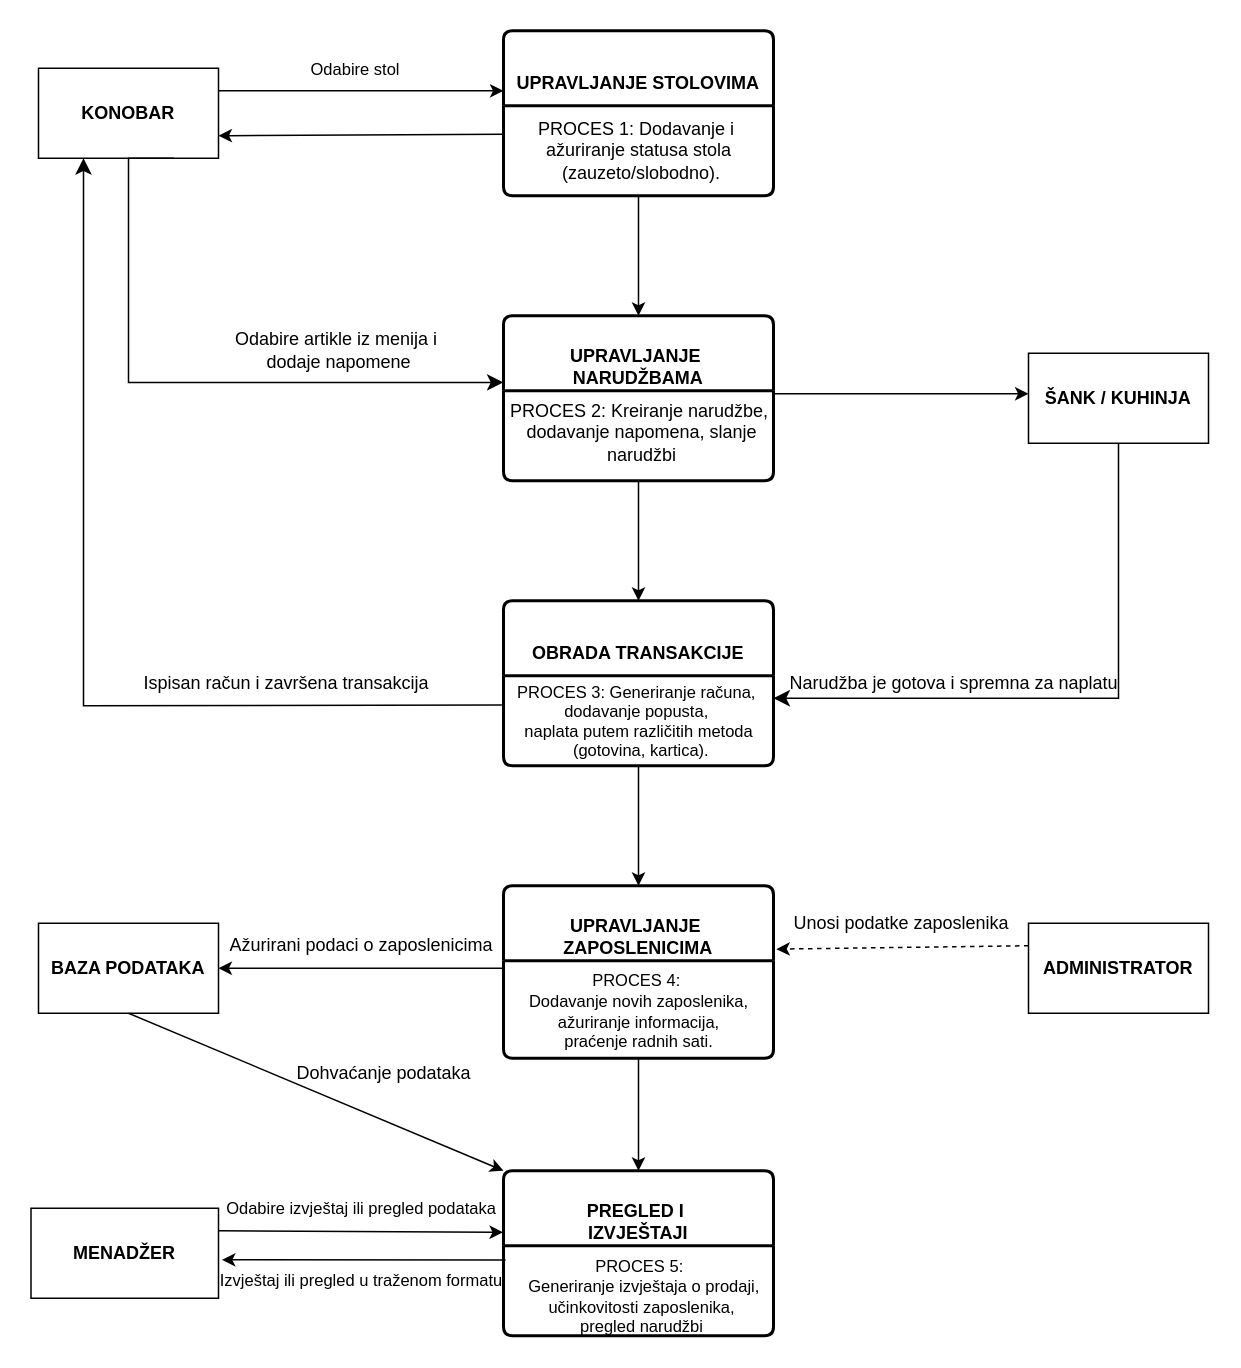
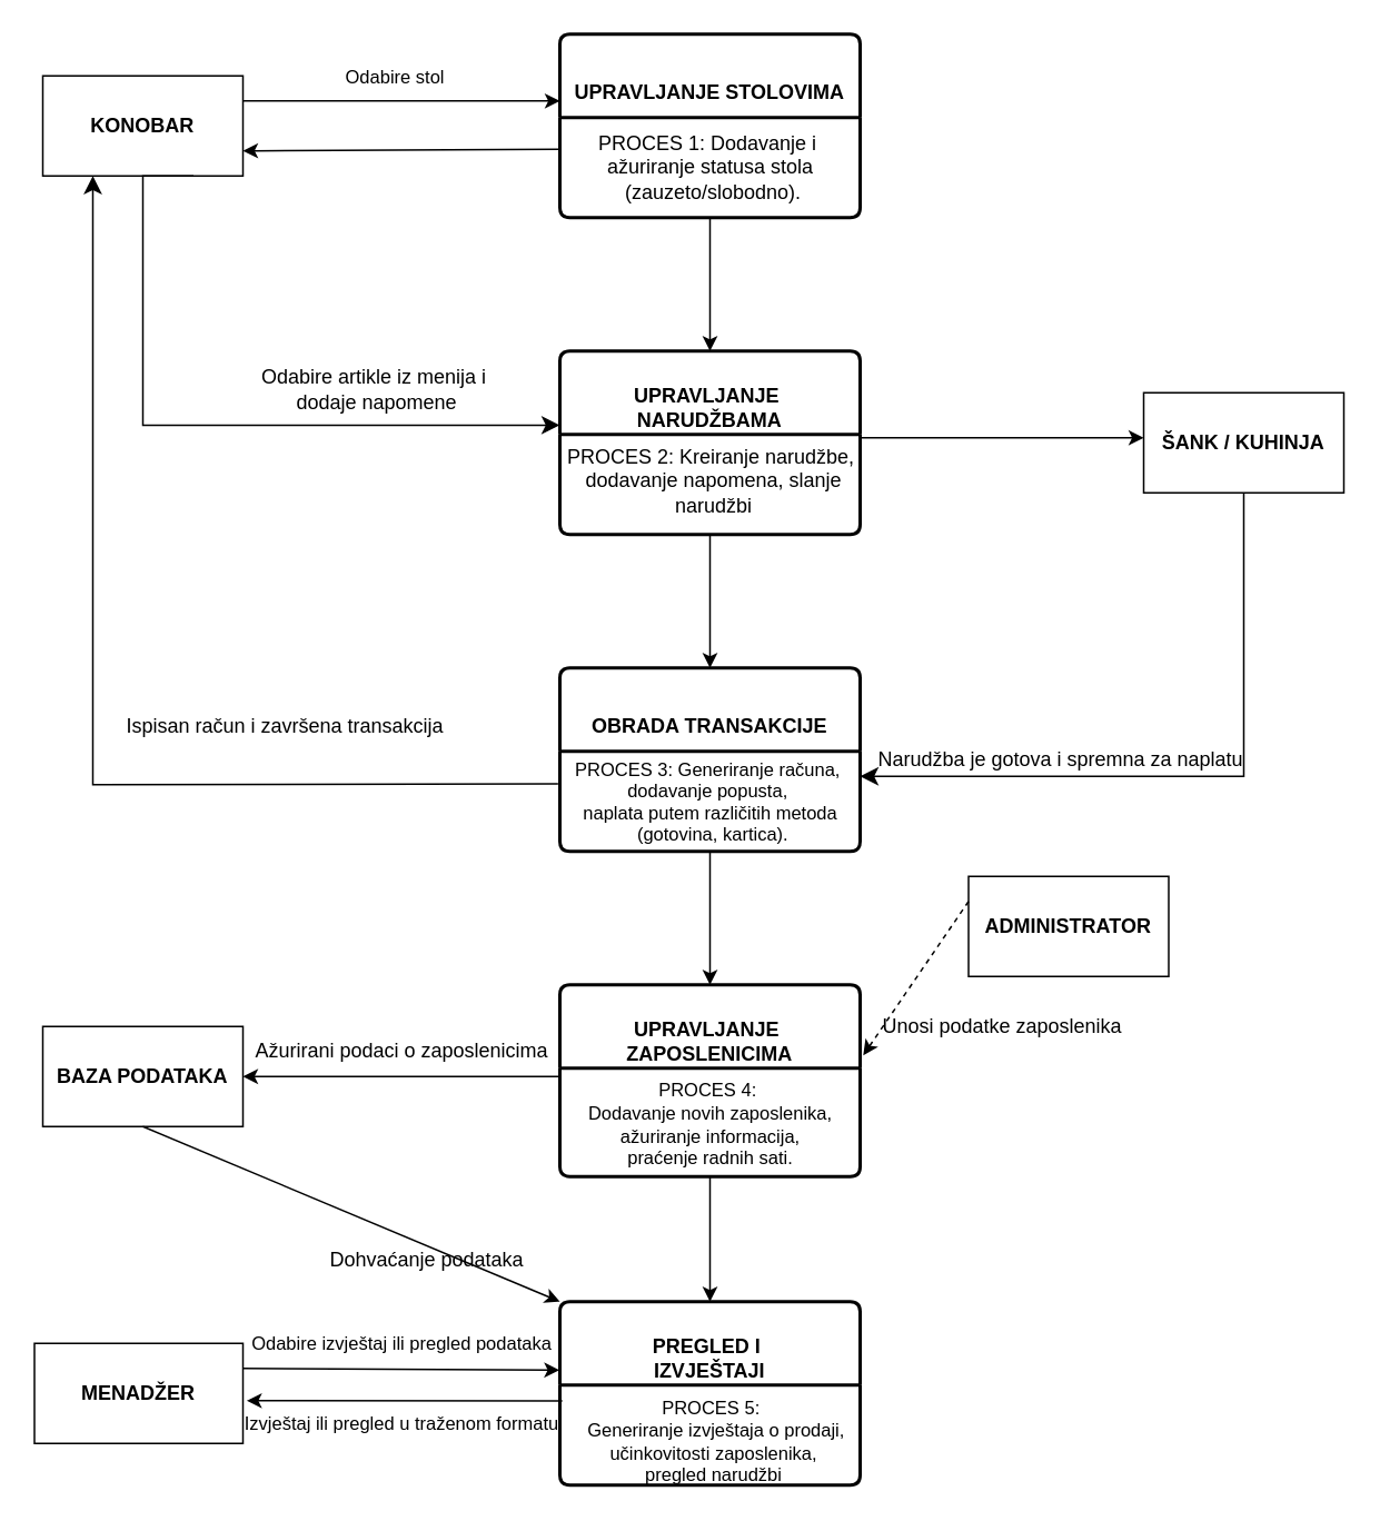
  <mxCell id="0" />
  <mxCell id="1" parent="0" />
  <mxCell id="2" value="" style="edgeStyle=orthogonalEdgeStyle;rounded=0;orthogonalLoop=1;jettySize=auto;html=1;" edge="1" parent="1" source="3" target="6"><mxGeometry relative="1" as="geometry" /></mxCell>
  <mxCell id="3" value="&lt;div&gt;&lt;br&gt;&lt;/div&gt;&lt;div&gt;&lt;b style=&quot;font-size: 12px; text-wrap: nowrap;&quot;&gt;UPRAVLJANJE STOLOVIMA&lt;/b&gt;&lt;br&gt;&lt;/div&gt;" style="swimlane;childLayout=stackLayout;horizontal=1;startSize=50;horizontalStack=0;rounded=1;fontSize=14;fontStyle=0;strokeWidth=2;resizeParent=0;resizeLast=1;shadow=0;dashed=0;align=center;arcSize=4;whiteSpace=wrap;html=1;" vertex="1" parent="1"><mxGeometry x="335" y="20" width="180" height="110" as="geometry" /></mxCell>
  <mxCell id="4" value="PROCES 1:&amp;nbsp;Dodavanje i&amp;nbsp;&lt;div&gt;ažuriranje statusa stola&lt;/div&gt;&lt;div&gt;&amp;nbsp;(zauzeto/slobodno).&lt;/div&gt;" style="text;html=1;align=center;verticalAlign=middle;resizable=0;points=[];autosize=1;strokeColor=none;fillColor=none;" vertex="1" parent="3"><mxGeometry y="50" width="180" height="60" as="geometry" /></mxCell>
  <mxCell id="5" value="" style="edgeStyle=orthogonalEdgeStyle;rounded=0;orthogonalLoop=1;jettySize=auto;html=1;" edge="1" parent="1" source="6" target="9"><mxGeometry relative="1" as="geometry" /></mxCell>
  <mxCell id="6" value="&lt;div&gt;&lt;br&gt;&lt;/div&gt;&lt;div&gt;&lt;b style=&quot;font-size: 12px; text-wrap: nowrap;&quot;&gt;UPRAVLJANJE&amp;nbsp;&lt;/b&gt;&lt;div style=&quot;font-size: 12px; text-wrap: nowrap;&quot;&gt;&lt;b&gt;NARUDŽBAMA&lt;/b&gt;&lt;/div&gt;&lt;/div&gt;" style="swimlane;childLayout=stackLayout;horizontal=1;startSize=50;horizontalStack=0;rounded=1;fontSize=14;fontStyle=0;strokeWidth=2;resizeParent=0;resizeLast=1;shadow=0;dashed=0;align=center;arcSize=4;whiteSpace=wrap;html=1;" vertex="1" parent="1"><mxGeometry x="335" y="210" width="180" height="110" as="geometry" /></mxCell>
  <mxCell id="7" value="&lt;div&gt;&lt;span style=&quot;background-color: initial;&quot;&gt;PROCES 2: Kreiranje narudžbe,&amp;nbsp;&lt;/span&gt;&lt;br&gt;&lt;/div&gt;&lt;div&gt;dodavanje napomena,&amp;nbsp;&lt;span style=&quot;background-color: initial;&quot;&gt;slanje&lt;/span&gt;&lt;/div&gt;&lt;div&gt;&lt;span style=&quot;background-color: initial;&quot;&gt;&amp;nbsp;narudžbi&amp;nbsp;&lt;/span&gt;&lt;/div&gt;" style="align=center;strokeColor=none;fillColor=none;spacingLeft=4;fontSize=12;verticalAlign=top;resizable=0;rotatable=0;part=1;html=1;" vertex="1" parent="6"><mxGeometry y="50" width="180" height="60" as="geometry" /></mxCell>
  <mxCell id="8" value="" style="edgeStyle=orthogonalEdgeStyle;rounded=0;orthogonalLoop=1;jettySize=auto;html=1;" edge="1" parent="1" source="9" target="12"><mxGeometry relative="1" as="geometry" /></mxCell>
  <mxCell id="9" value="&lt;div&gt;&lt;br&gt;&lt;/div&gt;&lt;div&gt;&lt;b style=&quot;font-size: 12px; text-wrap: nowrap;&quot;&gt;OBRADA TRANSAKCIJE&lt;/b&gt;&lt;br&gt;&lt;/div&gt;" style="swimlane;childLayout=stackLayout;horizontal=1;startSize=50;horizontalStack=0;rounded=1;fontSize=14;fontStyle=0;strokeWidth=2;resizeParent=0;resizeLast=1;shadow=0;dashed=0;align=center;arcSize=4;whiteSpace=wrap;html=1;" vertex="1" parent="1"><mxGeometry x="335" y="400" width="180" height="110" as="geometry" /></mxCell>
  <mxCell id="10" value="&lt;font style=&quot;font-size: 11px;&quot;&gt;PROCES 3:&amp;nbsp;Generiranje računa,&amp;nbsp;&lt;/font&gt;&lt;div style=&quot;font-size: 11px;&quot;&gt;&lt;font style=&quot;font-size: 11px;&quot;&gt;dodavanje popusta,&amp;nbsp;&lt;/font&gt;&lt;/div&gt;&lt;div style=&quot;font-size: 11px;&quot;&gt;&lt;font style=&quot;font-size: 11px;&quot;&gt;naplata putem različitih metoda&lt;/font&gt;&lt;/div&gt;&lt;div style=&quot;font-size: 11px;&quot;&gt;&lt;font style=&quot;font-size: 11px;&quot;&gt;&amp;nbsp;(gotovina, kartica).&lt;/font&gt;&lt;/div&gt;" style="text;html=1;align=center;verticalAlign=middle;resizable=0;points=[];autosize=1;strokeColor=none;fillColor=none;" vertex="1" parent="9"><mxGeometry y="50" width="180" height="60" as="geometry" /></mxCell>
  <mxCell id="11" value="" style="edgeStyle=orthogonalEdgeStyle;rounded=0;orthogonalLoop=1;jettySize=auto;html=1;" edge="1" parent="1" source="12" target="14"><mxGeometry relative="1" as="geometry" /></mxCell>
  <mxCell id="12" value="&lt;div&gt;&lt;br&gt;&lt;/div&gt;&lt;div&gt;&lt;b style=&quot;font-size: 12px; text-wrap: nowrap;&quot;&gt;UPRAVLJANJE&amp;nbsp;&lt;/b&gt;&lt;div style=&quot;font-size: 12px; text-wrap: nowrap;&quot;&gt;&lt;b&gt;ZAPOSLENICIMA&lt;/b&gt;&lt;/div&gt;&lt;/div&gt;" style="swimlane;childLayout=stackLayout;horizontal=1;startSize=50;horizontalStack=0;rounded=1;fontSize=14;fontStyle=0;strokeWidth=2;resizeParent=0;resizeLast=1;shadow=0;dashed=0;align=center;arcSize=4;whiteSpace=wrap;html=1;" vertex="1" parent="1"><mxGeometry x="335" y="590" width="180" height="115" as="geometry" /></mxCell>
  <mxCell id="13" value="&lt;font style=&quot;font-size: 11px;&quot;&gt;PROCES 4:&amp;nbsp;&lt;/font&gt;&lt;div&gt;&lt;font style=&quot;font-size: 11px;&quot;&gt;Dodavanje novih zaposlenika,&lt;/font&gt;&lt;div style=&quot;font-size: 11px;&quot;&gt;&lt;font style=&quot;font-size: 11px;&quot;&gt;&amp;nbsp;ažuriranje informacija,&amp;nbsp;&lt;/font&gt;&lt;/div&gt;&lt;div style=&quot;font-size: 11px;&quot;&gt;&lt;font style=&quot;font-size: 11px;&quot;&gt;praćenje radnih sati.&lt;/font&gt;&lt;/div&gt;&lt;/div&gt;" style="text;html=1;align=center;verticalAlign=middle;resizable=0;points=[];autosize=1;strokeColor=none;fillColor=none;" vertex="1" parent="12"><mxGeometry y="50" width="180" height="65" as="geometry" /></mxCell>
  <mxCell id="14" value="&lt;div&gt;&lt;br&gt;&lt;/div&gt;&lt;div&gt;&lt;b style=&quot;font-size: 12px; text-wrap: nowrap;&quot;&gt;PREGLED I&amp;nbsp;&lt;/b&gt;&lt;div style=&quot;font-size: 12px; text-wrap: nowrap;&quot;&gt;&lt;b&gt;IZVJEŠTAJI&lt;/b&gt;&lt;/div&gt;&lt;/div&gt;" style="swimlane;childLayout=stackLayout;horizontal=1;startSize=50;horizontalStack=0;rounded=1;fontSize=14;fontStyle=0;strokeWidth=2;resizeParent=0;resizeLast=1;shadow=0;dashed=0;align=center;arcSize=4;whiteSpace=wrap;html=1;" vertex="1" parent="1"><mxGeometry x="335" y="780" width="180" height="110" as="geometry" /></mxCell>
  <mxCell id="15" value="&lt;font style=&quot;font-size: 11px;&quot;&gt;PROCES 5:&amp;nbsp;&lt;/font&gt;&lt;div style=&quot;font-size: 11px;&quot;&gt;&lt;font style=&quot;font-size: 11px;&quot;&gt;&amp;nbsp;Generiranje izvještaja o prodaji,&lt;/font&gt;&lt;div style=&quot;&quot;&gt;&lt;font style=&quot;font-size: 11px;&quot;&gt;&amp;nbsp;učinkovitosti zaposlenika,&amp;nbsp;&lt;/font&gt;&lt;/div&gt;&lt;div style=&quot;&quot;&gt;&lt;font style=&quot;font-size: 11px;&quot;&gt;pregled narudžbi&lt;/font&gt;&lt;/div&gt;&lt;/div&gt;" style="align=center;strokeColor=none;fillColor=none;spacingLeft=4;fontSize=12;verticalAlign=top;resizable=0;rotatable=0;part=1;html=1;" vertex="1" parent="14"><mxGeometry y="50" width="180" height="60" as="geometry" /></mxCell>
  <mxCell id="16" value="&lt;b&gt;ŠANK / KUHINJA&lt;/b&gt;" style="rounded=0;whiteSpace=wrap;html=1;" vertex="1" parent="1"><mxGeometry x="685" y="235" width="120" height="60" as="geometry" /></mxCell>
- <mxCell id="17" value="&lt;b&gt;ADMINISTRATOR&lt;/b&gt;" style="rounded=0;whiteSpace=wrap;html=1;" vertex="1" parent="1"><mxGeometry x="685" y="615" width="120" height="60" as="geometry" /></mxCell>
+ <mxCell id="17" value="&lt;b&gt;ADMINISTRATOR&lt;/b&gt;" style="rounded=0;whiteSpace=wrap;html=1;" vertex="1" parent="1"><mxGeometry x="580" y="525" width="120" height="60" as="geometry" /></mxCell>
  <mxCell id="18" value="&lt;b&gt;&amp;nbsp;KONOBAR&amp;nbsp;&lt;/b&gt;" style="rounded=0;whiteSpace=wrap;html=1;" vertex="1" parent="1"><mxGeometry x="25" y="45" width="120" height="60" as="geometry" /></mxCell>
  <mxCell id="19" value="" style="endArrow=classic;html=1;rounded=0;exitX=1;exitY=0.25;exitDx=0;exitDy=0;entryX=0;entryY=0.364;entryDx=0;entryDy=0;entryPerimeter=0;" edge="1" parent="1" source="18" target="3"><mxGeometry width="50" height="50" relative="1" as="geometry"><mxPoint x="435" y="180" as="sourcePoint" /><mxPoint x="485" y="130" as="targetPoint" /></mxGeometry></mxCell>
  <mxCell id="20" value="Odabire stol" style="edgeLabel;html=1;align=center;verticalAlign=middle;resizable=0;points=[];" vertex="1" connectable="0" parent="19"><mxGeometry x="-0.262" y="2" relative="1" as="geometry"><mxPoint x="20" y="-13" as="offset" /></mxGeometry></mxCell>
  <mxCell id="21" value="" style="endArrow=classic;html=1;rounded=0;entryX=1;entryY=0.75;entryDx=0;entryDy=0;exitX=-0.002;exitY=0.318;exitDx=0;exitDy=0;exitPerimeter=0;" edge="1" parent="1" source="4" target="18"><mxGeometry width="50" height="50" relative="1" as="geometry"><mxPoint x="215" y="155" as="sourcePoint" /><mxPoint x="265" y="105" as="targetPoint" /></mxGeometry></mxCell>
  <mxCell id="22" value="Odabire artikle iz menija i&amp;nbsp;&lt;div&gt;dodaje napomene&lt;/div&gt;" style="text;html=1;align=center;verticalAlign=middle;resizable=0;points=[];autosize=1;strokeColor=none;fillColor=none;" vertex="1" parent="1"><mxGeometry x="145" y="213" width="160" height="40" as="geometry" /></mxCell>
  <mxCell id="23" value="" style="endArrow=classic;html=1;rounded=0;exitX=1;exitY=0.5;exitDx=0;exitDy=0;entryX=0;entryY=0.5;entryDx=0;entryDy=0;" edge="1" parent="1"><mxGeometry width="50" height="50" relative="1" as="geometry"><mxPoint x="515" y="262" as="sourcePoint" /><mxPoint x="685" y="262" as="targetPoint" /></mxGeometry></mxCell>
  <mxCell id="24" value="" style="edgeStyle=elbowEdgeStyle;elbow=horizontal;endArrow=classic;html=1;curved=0;rounded=0;endSize=8;startSize=8;entryX=-0.002;entryY=0.404;entryDx=0;entryDy=0;entryPerimeter=0;exitX=0.75;exitY=1;exitDx=0;exitDy=0;" edge="1" parent="1"><mxGeometry width="50" height="50" relative="1" as="geometry"><mxPoint x="115.36" y="105" as="sourcePoint" /><mxPoint x="335" y="254.44" as="targetPoint" /><Array as="points"><mxPoint x="85" y="220" /><mxPoint x="115.36" y="170" /></Array></mxGeometry></mxCell>
  <mxCell id="25" value="" style="edgeStyle=elbowEdgeStyle;elbow=horizontal;endArrow=classic;html=1;curved=0;rounded=0;endSize=8;startSize=8;exitX=0.5;exitY=1;exitDx=0;exitDy=0;entryX=1;entryY=0.25;entryDx=0;entryDy=0;" edge="1" parent="1" source="16"><mxGeometry width="50" height="50" relative="1" as="geometry"><mxPoint x="405" y="360" as="sourcePoint" /><mxPoint x="515" y="465" as="targetPoint" /><Array as="points"><mxPoint x="745" y="370" /></Array></mxGeometry></mxCell>
  <mxCell id="26" value="Narudžba je gotova i spremna za naplatu" style="text;html=1;align=center;verticalAlign=middle;resizable=0;points=[];autosize=1;strokeColor=none;fillColor=none;" vertex="1" parent="1"><mxGeometry x="515" y="440" width="240" height="30" as="geometry" /></mxCell>
  <mxCell id="27" value="" style="edgeStyle=elbowEdgeStyle;elbow=vertical;endArrow=classic;html=1;curved=0;rounded=0;endSize=8;startSize=8;exitX=-0.006;exitY=0.326;exitDx=0;exitDy=0;exitPerimeter=0;" edge="1" parent="1" source="10"><mxGeometry width="50" height="50" relative="1" as="geometry"><mxPoint x="65.54" y="224.02" as="sourcePoint" /><mxPoint x="55" y="105" as="targetPoint" /><Array as="points"><mxPoint x="195" y="470" /></Array></mxGeometry></mxCell>
- <mxCell id="28" value="Ispisan račun i završena transakcija" style="text;html=1;align=center;verticalAlign=middle;resizable=0;points=[];autosize=1;strokeColor=none;fillColor=none;" vertex="1" parent="1"><mxGeometry x="85" y="440" width="210" height="30" as="geometry" /></mxCell>
+ <mxCell id="28" value="Ispisan račun i završena transakcija" style="text;html=1;align=center;verticalAlign=middle;resizable=0;points=[];autosize=1;strokeColor=none;fillColor=none;" vertex="1" parent="1"><mxGeometry x="65" y="420" width="210" height="30" as="geometry" /></mxCell>
  <mxCell id="29" value="Unosi podatke zaposlenika" style="text;html=1;align=center;verticalAlign=middle;resizable=0;points=[];autosize=1;strokeColor=none;fillColor=none;" vertex="1" parent="1"><mxGeometry x="515" y="600" width="170" height="30" as="geometry" /></mxCell>
  <mxCell id="30" value="" style="endArrow=classic;html=1;rounded=0;exitX=0;exitY=0.25;exitDx=0;exitDy=0;entryX=0.011;entryY=1.075;entryDx=0;entryDy=0;entryPerimeter=0;dashed=1;" edge="1" parent="1" source="17" target="29"><mxGeometry width="50" height="50" relative="1" as="geometry"><mxPoint x="515" y="650" as="sourcePoint" /><mxPoint x="565" y="600" as="targetPoint" /></mxGeometry></mxCell>
  <mxCell id="31" value="&lt;b&gt;BAZA PODATAKA&lt;/b&gt;" style="rounded=0;whiteSpace=wrap;html=1;" vertex="1" parent="1"><mxGeometry x="25" y="615" width="120" height="60" as="geometry" /></mxCell>
  <mxCell id="32" value="" style="endArrow=classic;html=1;rounded=0;exitX=0;exitY=0.5;exitDx=0;exitDy=0;entryX=1;entryY=0.5;entryDx=0;entryDy=0;" edge="1" parent="1" source="12" target="31"><mxGeometry width="50" height="50" relative="1" as="geometry"><mxPoint x="325" y="520" as="sourcePoint" /><mxPoint x="375" y="470" as="targetPoint" /><Array as="points"><mxPoint x="335" y="645" /></Array></mxGeometry></mxCell>
  <mxCell id="33" value="Ažurirani podaci o zaposlenicima" style="text;html=1;align=center;verticalAlign=middle;resizable=0;points=[];autosize=1;strokeColor=none;fillColor=none;" vertex="1" parent="1"><mxGeometry x="140" y="615" width="200" height="30" as="geometry" /></mxCell>
  <mxCell id="34" value="&lt;b&gt;MENADŽER&lt;/b&gt;" style="rounded=0;whiteSpace=wrap;html=1;" vertex="1" parent="1"><mxGeometry x="20" y="805" width="125" height="60" as="geometry" /></mxCell>
  <mxCell id="35" value="" style="endArrow=classic;html=1;rounded=0;exitX=1;exitY=0.25;exitDx=0;exitDy=0;entryX=-0.002;entryY=0.373;entryDx=0;entryDy=0;entryPerimeter=0;" edge="1" parent="1" source="34" target="14"><mxGeometry width="50" height="50" relative="1" as="geometry"><mxPoint x="215" y="850" as="sourcePoint" /><mxPoint x="265" y="800" as="targetPoint" /></mxGeometry></mxCell>
  <mxCell id="36" value="&lt;font style=&quot;font-size: 11px;&quot;&gt;Odabire izvještaj ili pregled podataka&lt;/font&gt;" style="text;html=1;align=center;verticalAlign=middle;resizable=0;points=[];autosize=1;strokeColor=none;fillColor=none;" vertex="1" parent="1"><mxGeometry x="140" y="790" width="200" height="30" as="geometry" /></mxCell>
  <mxCell id="37" value="" style="endArrow=classic;html=1;rounded=0;exitX=0.008;exitY=0.157;exitDx=0;exitDy=0;entryX=1.018;entryY=0.573;entryDx=0;entryDy=0;exitPerimeter=0;entryPerimeter=0;" edge="1" parent="1" source="15" target="34"><mxGeometry width="50" height="50" relative="1" as="geometry"><mxPoint x="205" y="830" as="sourcePoint" /><mxPoint x="255" y="780" as="targetPoint" /></mxGeometry></mxCell>
  <mxCell id="38" value="&lt;font style=&quot;font-size: 11px;&quot;&gt;Izvještaj ili pregled u traženom formatu&lt;/font&gt;" style="text;html=1;align=center;verticalAlign=middle;resizable=0;points=[];autosize=1;strokeColor=none;fillColor=none;" vertex="1" parent="1"><mxGeometry x="135" y="838" width="210" height="30" as="geometry" /></mxCell>
  <mxCell id="39" value="" style="endArrow=classic;html=1;rounded=0;exitX=0.5;exitY=1;exitDx=0;exitDy=0;entryX=0;entryY=0;entryDx=0;entryDy=0;" edge="1" parent="1" source="31" target="14"><mxGeometry width="50" height="50" relative="1" as="geometry"><mxPoint x="205" y="730" as="sourcePoint" /><mxPoint x="255" y="680" as="targetPoint" /></mxGeometry></mxCell>
- <mxCell id="40" value="Dohvaćanje podataka" style="text;html=1;align=center;verticalAlign=middle;resizable=0;points=[];autosize=1;strokeColor=none;fillColor=none;" vertex="1" parent="1"><mxGeometry x="185" y="700" width="140" height="30" as="geometry" /></mxCell>
+ <mxCell id="40" value="Dohvaćanje podataka" style="text;html=1;align=center;verticalAlign=middle;resizable=0;points=[];autosize=1;strokeColor=none;fillColor=none;" vertex="1" parent="1"><mxGeometry x="185" y="740" width="140" height="30" as="geometry" /></mxCell>
